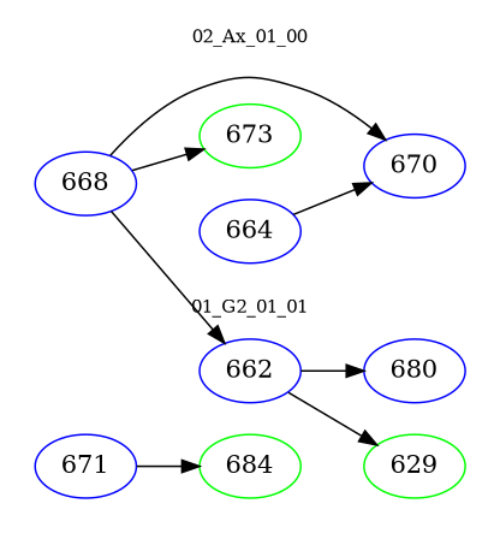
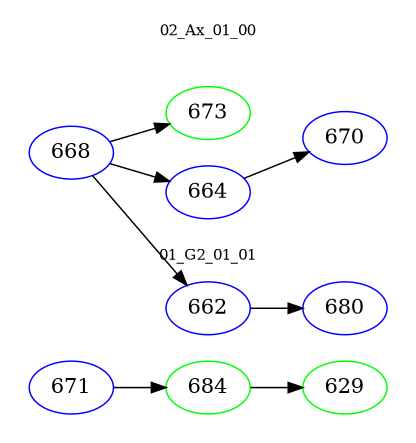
  digraph {
    rankdir=LR
    node [color=blue]
    edge [color=black]
    n1 [label=668]
    n2 [label=664]
    n3 [color=green label=673]
    n4 [label=670]
    n5 [label=671]
    n6 [label=662]
    n7 [color=green label=684]
    n8 [color=green label=629]
    n9 [label=680]
    subgraph cluster_1 {
      color=white
      fontsize=10
      label="02_Ax_01_00"
      n1
      n2
      n3
      n4
    }
    subgraph cluster_2 {
      color=white
      fontsize=10
      label="01_G2_01_01"
      n5
      n6
      n7
      n8
      n9
    }
-   n1 -> n4
+   n1 -> n2
    n1 -> n3
    n1 -> n6
    n2 -> n4
    n5 -> n7
-   n6 -> n8
+   n7 -> n8
    n6 -> n9
  }
